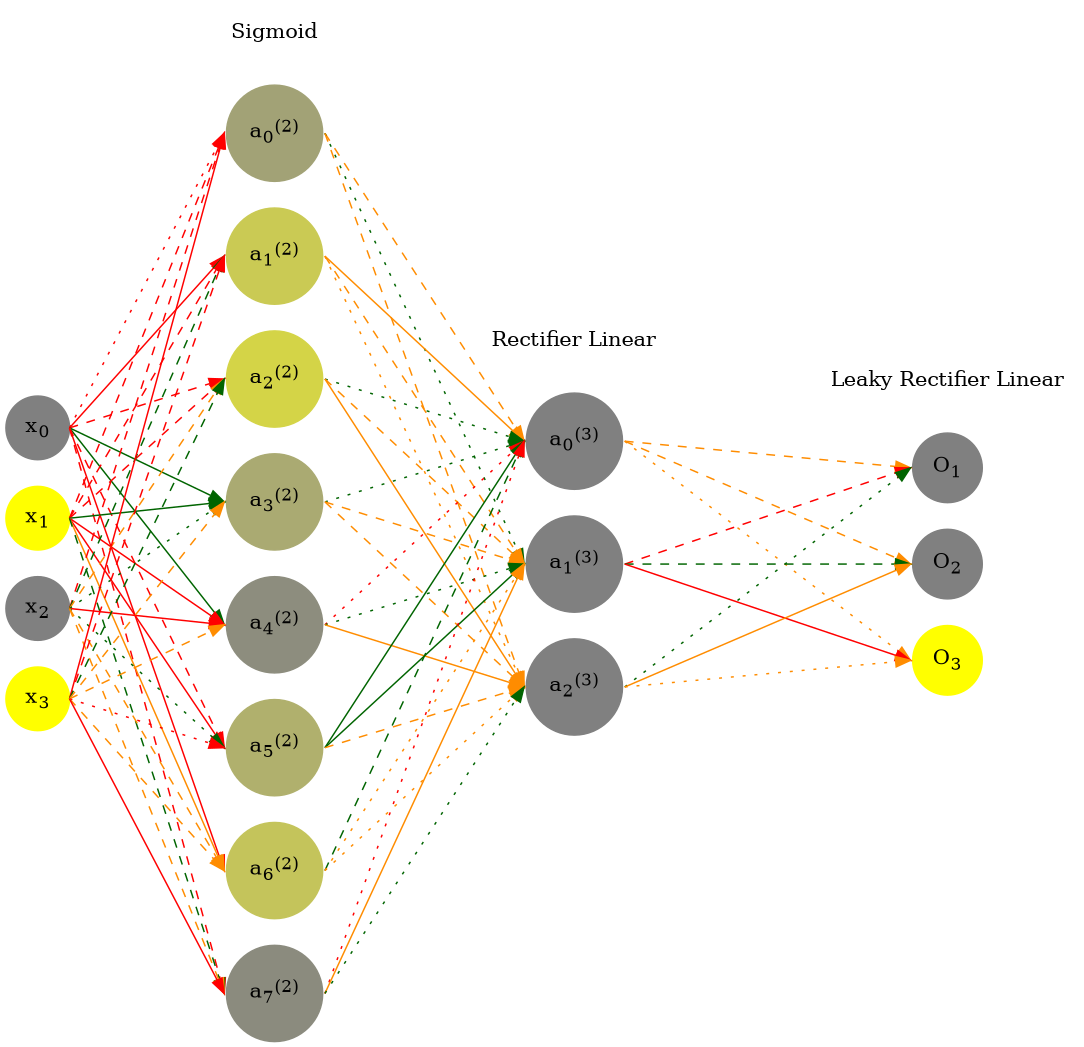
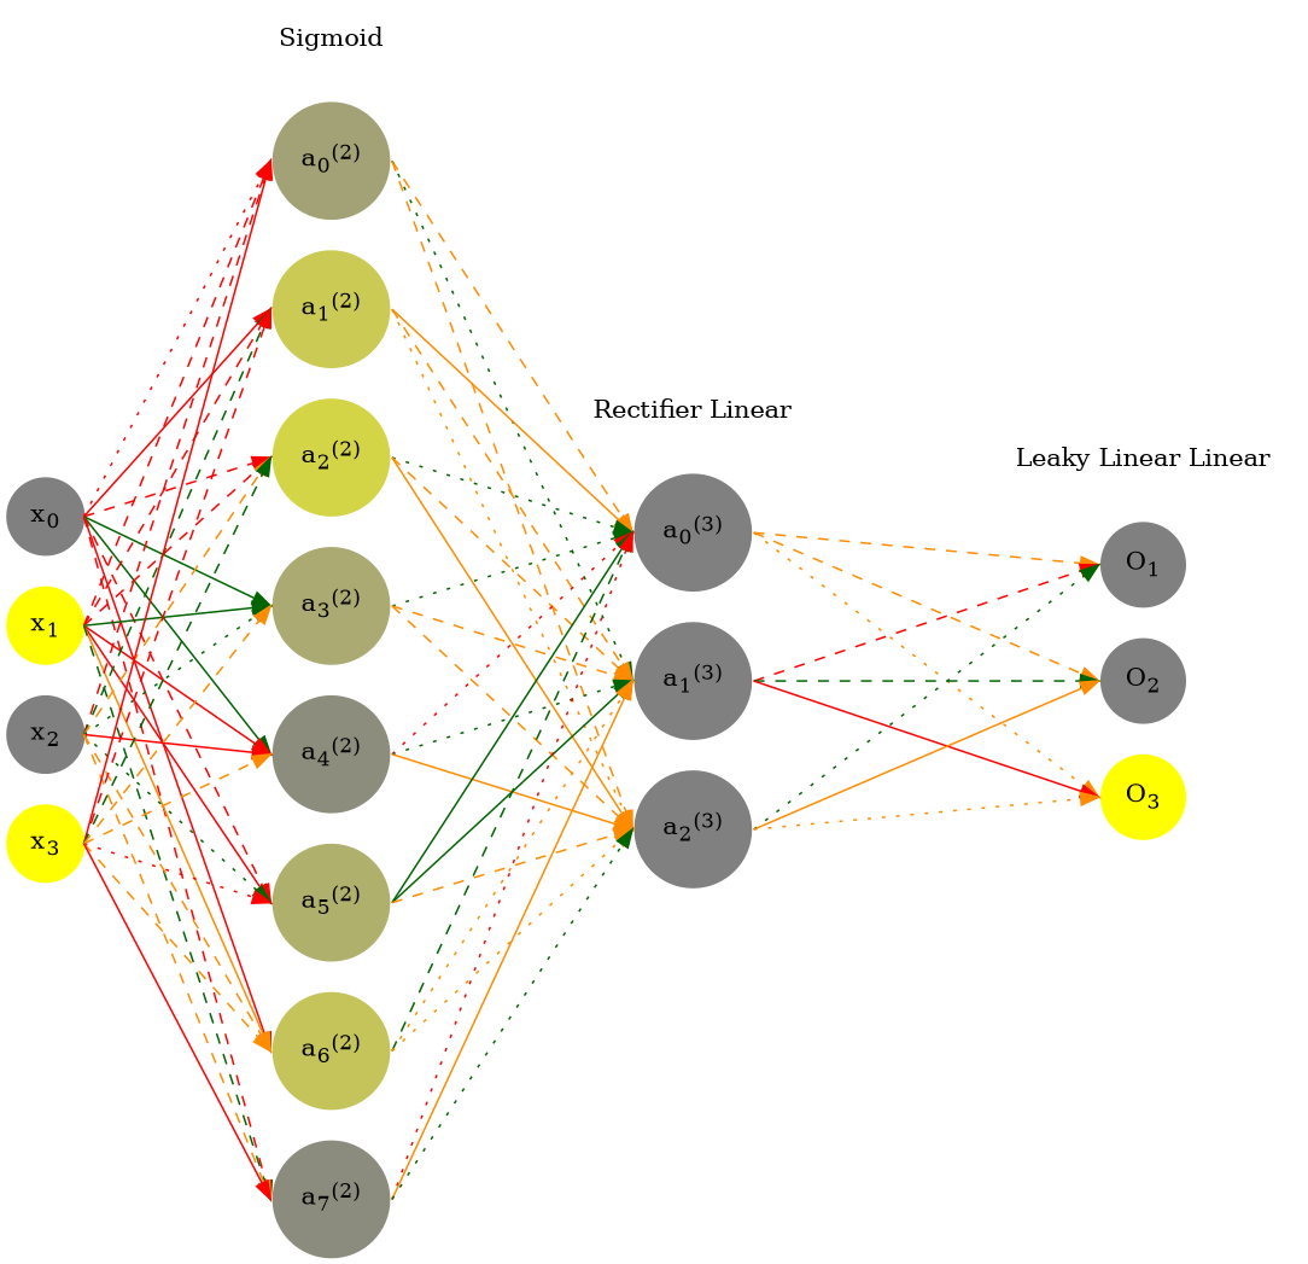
  digraph {
    rankdir=LR
    ranksep=1.4
    splines=false
    node [color="0.1667, 0.0, 0.5" fillcolor="0.1667, 0.0, 0.5" shape=circle style=filled]
    edge [headport=w style=dashed tailport=e color=darkorange]
    n1 [label=<x<sub>0</sub>>]
    n2 [color="0.1667, 1.0, 1.0" fillcolor="0.1667, 1.0, 1.0" label=<x<sub>1</sub>>]
    n3 [label=<x<sub>2</sub>>]
    n4 [color="0.1667, 1.0, 1.0" fillcolor="0.1667, 1.0, 1.0" label=<x<sub>3</sub>>]
    n5 [color="0.1667, 0.265709, 0.632855" fillcolor="0.1667, 0.265709, 0.632855" label=<a<sub>0</sub><sup>(2)</sup>>]
    n6 [color="0.1667, 0.582970, 0.791485" fillcolor="0.1667, 0.582970, 0.791485" label=<a<sub>1</sub><sup>(2)</sup>>]
    n7 [color="0.1667, 0.662234, 0.831117" fillcolor="0.1667, 0.662234, 0.831117" label=<a<sub>2</sub><sup>(2)</sup>>]
    n8 [color="0.1667, 0.330711, 0.665356" fillcolor="0.1667, 0.330711, 0.665356" label=<a<sub>3</sub><sup>(2)</sup>>]
    n9 [color="0.1667, 0.102007, 0.551003" fillcolor="0.1667, 0.102007, 0.551003" label=<a<sub>4</sub><sup>(2)</sup>>]
    n10 [color="0.1667, 0.375314, 0.687657" fillcolor="0.1667, 0.375314, 0.687657" label=<a<sub>5</sub><sup>(2)</sup>>]
    n11 [color="0.1667, 0.536863, 0.768431" fillcolor="0.1667, 0.536863, 0.768431" label=<a<sub>6</sub><sup>(2)</sup>>]
    n12 [color="0.1667, 0.090861, 0.545431" fillcolor="0.1667, 0.090861, 0.545431" label=<a<sub>7</sub><sup>(2)</sup>>]
    n13 [color="0.1667, 0.000000, 0.500000" fillcolor="0.1667, 0.000000, 0.500000" label=<a<sub>0</sub><sup>(3)</sup>>]
    n14 [color="0.1667, 0.000000, 0.500000" fillcolor="0.1667, 0.000000, 0.500000" label=<a<sub>1</sub><sup>(3)</sup>>]
    n15 [color="0.1667, 0.000000, 0.500000" fillcolor="0.1667, 0.000000, 0.500000" label=<a<sub>2</sub><sup>(3)</sup>>]
    n16 [label=<O<sub>1</sub>>]
    n17 [label=<O<sub>2</sub>>]
    n18 [color="0.1667, 1.0, 1.0" fillcolor="0.1667, 1.0, 1.0" label=<O<sub>3</sub>>]
    n19 [label=Sigmoid shape=plaintext color=teal fillcolor="" style=""]
    n20 [label="Rectifier Linear" shape=plaintext color=darkgreen fillcolor="" style=""]
-   n21 [label="Leaky Rectifier Linear" shape=plaintext color=teal fillcolor="" style=""]
+   n21 [label="Leaky Linear Linear" shape=plaintext color=teal fillcolor="" style=""]
    subgraph sub_1 {
      n1
    }
    subgraph sub_2 {
      n2
    }
    subgraph sub_3 {
      n3
    }
    subgraph sub_4 {
      n4
    }
    subgraph sub_5 {
      n5
    }
    subgraph sub_6 {
      n6
    }
    subgraph sub_7 {
      n7
    }
    subgraph sub_8 {
      n8
    }
    subgraph sub_9 {
      n9
    }
    subgraph sub_10 {
      n10
    }
    subgraph sub_11 {
      n11
    }
    subgraph sub_12 {
      n12
    }
    subgraph sub_13 {
      n13
    }
    subgraph sub_14 {
      n14
    }
    subgraph sub_15 {
      n15
    }
    subgraph sub_16 {
      n16
    }
    subgraph sub_17 {
      n17
    }
    subgraph sub_18 {
      n18
    }
    subgraph sub_19 {
      rank=same
      n1
      n2
      n3
      n4
    }
    subgraph sub_20 {
      rank=same
      n5
      n6
      n7
      n8
      n9
      n10
      n11
      n12
    }
    subgraph sub_21 {
      rank=same
      n13
      n14
      n15
    }
    subgraph sub_22 {
      rank=same
      n16
      n17
      n18
    }
    subgraph sub_23 {
      rank=same
      n5
      n19
    }
    subgraph sub_24 {
      rank=same
      n13
      n20
    }
    subgraph sub_25 {
      rank=same
      n16
      n21
    }
    n1 -> n2 [style=invis color=""]
    n1 -> n5 [style=dotted color=red]
    n1 -> n6 [style=solid color=red]
    n1 -> n7 [color=red]
    n1 -> n8 [style=solid color=darkgreen]
    n1 -> n9 [style=solid color=darkgreen]
    n1 -> n10 [color=red]
    n1 -> n11 [style=solid color=red]
    n1 -> n12 [color=red]
    n2 -> n3 [style=invis color=""]
    n2 -> n5 [color=red]
    n2 -> n6 [color=red]
    n2 -> n7 [color=red]
    n2 -> n8 [style=solid color=darkgreen]
    n2 -> n9 [style=solid color=red]
    n2 -> n10 [style=solid color=red]
    n2 -> n11 [style=solid]
    n2 -> n12 [color=darkgreen]
    n3 -> n4 [style=invis color=""]
    n3 -> n5 [color=red]
    n3 -> n6 [color=darkgreen]
    n3 -> n7
    n3 -> n8 [style=dotted color=darkgreen]
    n3 -> n9 [style=solid color=red]
    n3 -> n10 [style=dotted color=darkgreen]
    n3 -> n11
    n3 -> n12
    n4 -> n5 [style=solid color=red]
    n4 -> n6 [color=red]
    n4 -> n7 [color=darkgreen]
    n4 -> n8
    n4 -> n9
    n4 -> n10 [style=dotted color=red]
    n4 -> n11
    n4 -> n12 [style=solid color=red]
    n5 -> n6 [style=invis color=""]
    n5 -> n13
    n5 -> n14 [style=dotted color=darkgreen]
    n5 -> n15
    n6 -> n7 [style=invis color=""]
    n6 -> n13 [style=solid]
    n6 -> n14
    n6 -> n15 [style=dotted]
    n7 -> n8 [style=invis color=""]
    n7 -> n13 [style=dotted color=darkgreen]
    n7 -> n14
    n7 -> n15 [style=solid]
    n8 -> n9 [style=invis color=""]
    n8 -> n13 [style=dotted color=darkgreen]
    n8 -> n14
    n8 -> n15
    n9 -> n10 [style=invis color=""]
    n9 -> n13 [style=dotted color=red]
    n9 -> n14 [style=dotted color=darkgreen]
    n9 -> n15 [style=solid]
    n10 -> n11 [style=invis color=""]
    n10 -> n13 [style=solid color=darkgreen]
    n10 -> n14 [style=solid color=darkgreen]
    n10 -> n15
    n11 -> n12 [style=invis color=""]
    n11 -> n13 [color=darkgreen]
    n11 -> n14 [style=dotted]
    n11 -> n15 [style=dotted]
    n12 -> n13 [style=dotted color=red]
    n12 -> n14 [style=solid]
    n12 -> n15 [style=dotted color=darkgreen]
    n13 -> n14 [style=invis color=""]
    n13 -> n16
    n13 -> n17
    n13 -> n18 [style=dotted]
    n14 -> n15 [style=invis color=""]
    n14 -> n16 [color=red]
    n14 -> n17 [color=darkgreen]
    n14 -> n18 [style=solid color=red]
    n15 -> n16 [style=dotted color=darkgreen]
    n15 -> n17 [style=solid]
    n15 -> n18 [style=dotted]
    n16 -> n17 [style=invis color=""]
    n17 -> n18 [style=invis color=""]
    n19 -> n5 [style=invis color=""]
    n20 -> n13 [style=invis color=""]
    n21 -> n16 [style=invis color=""]
  }
